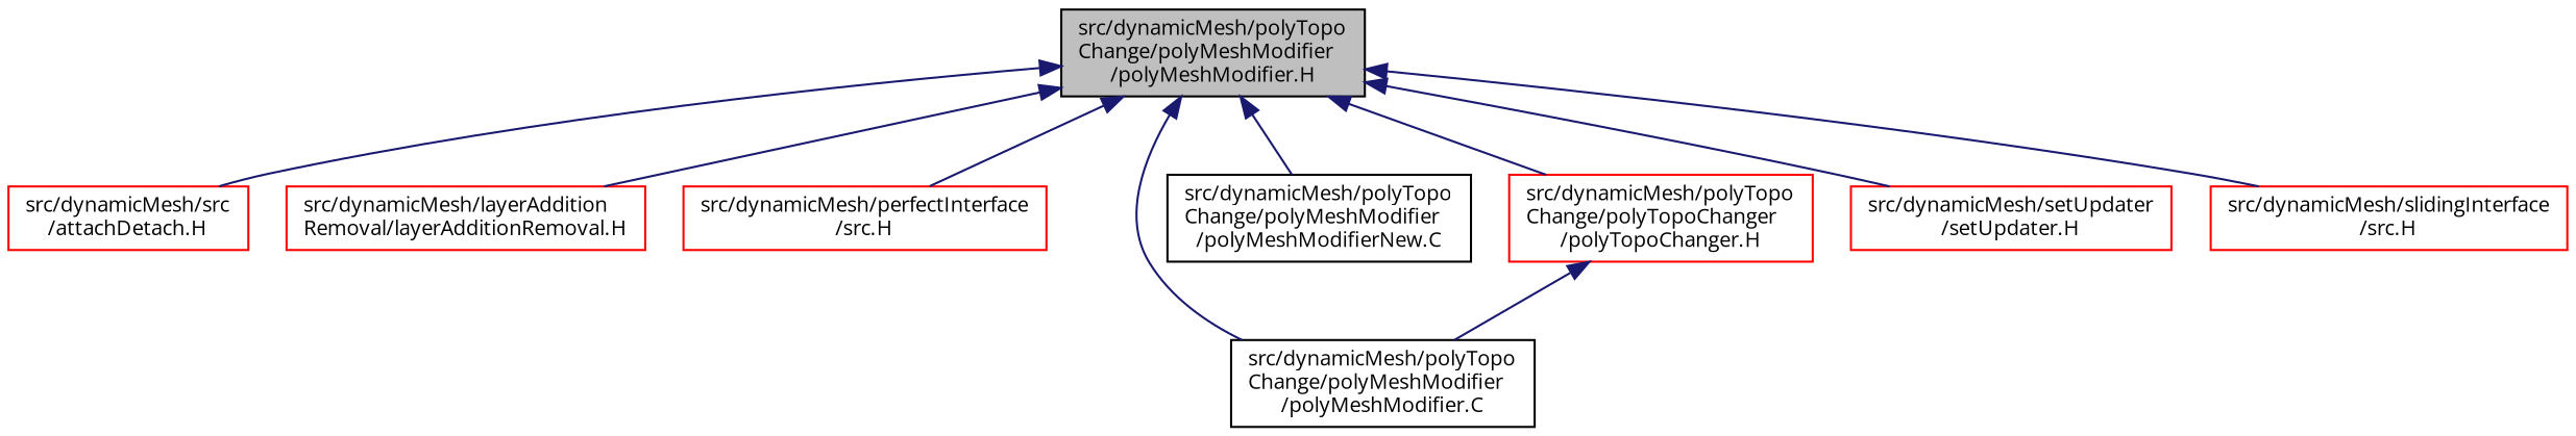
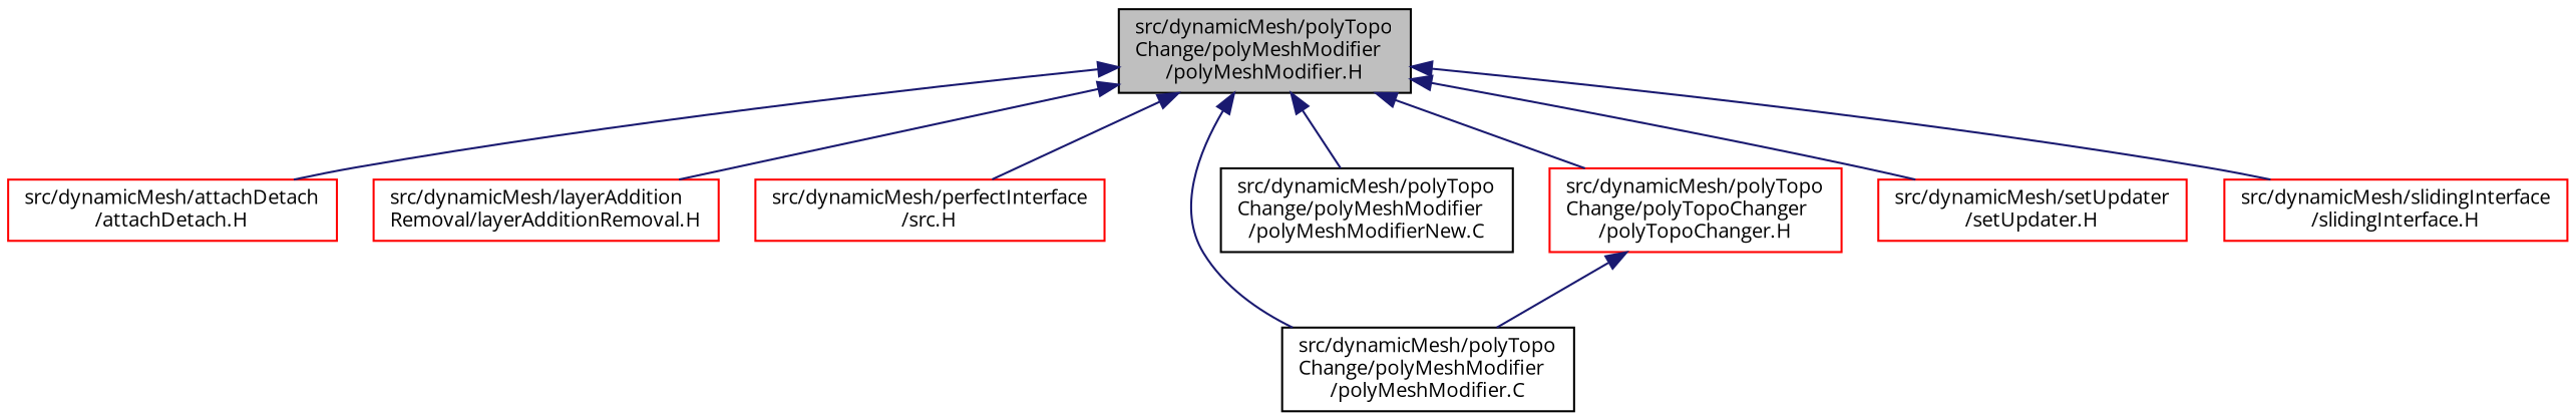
  digraph {
    fontname="Open Sans"
    node [color=red fontname="Open Sans" fontsize=10 shape=record]
    edge [color=midnightblue dir=back fontname="Open Sans" fontsize=10 labelfontname=FreeSans labelfontsize=10 style=solid]
    n1 [color=black fillcolor=grey75 fontcolor=black height=0.2 label="src/dynamicMesh/polyTopo\lChange/polyMeshModifier\l/polyMeshModifier.H" style=filled width=0.4]
-   n2 [height=0.2 label="src/dynamicMesh/src\l/attachDetach.H" width=0.4]
+   n2 [height=0.2 label="src/dynamicMesh/attachDetach\l/attachDetach.H" width=0.4]
    n3 [height=0.2 label="src/dynamicMesh/layerAddition\lRemoval/layerAdditionRemoval.H" width=0.4]
    n4 [height=0.2 label="src/dynamicMesh/perfectInterface\l/src.H" width=0.4]
    n5 [color=black height=0.2 label="src/dynamicMesh/polyTopo\lChange/polyMeshModifier\l/polyMeshModifier.C" width=0.4]
    n6 [color=black height=0.2 label="src/dynamicMesh/polyTopo\lChange/polyMeshModifier\l/polyMeshModifierNew.C" width=0.4]
    n7 [height=0.2 label="src/dynamicMesh/polyTopo\lChange/polyTopoChanger\l/polyTopoChanger.H" width=0.4]
    n8 [height=0.2 label="src/dynamicMesh/setUpdater\l/setUpdater.H" width=0.4]
-   n9 [height=0.2 label="src/dynamicMesh/slidingInterface\l/src.H" width=0.4]
+   n9 [height=0.2 label="src/dynamicMesh/slidingInterface\l/slidingInterface.H" width=0.4]
    n1 -> n2
    n1 -> n3
    n1 -> n4
    n1 -> n5
    n1 -> n6
    n1 -> n7
    n1 -> n8
    n1 -> n9
    n7 -> n5
  }
